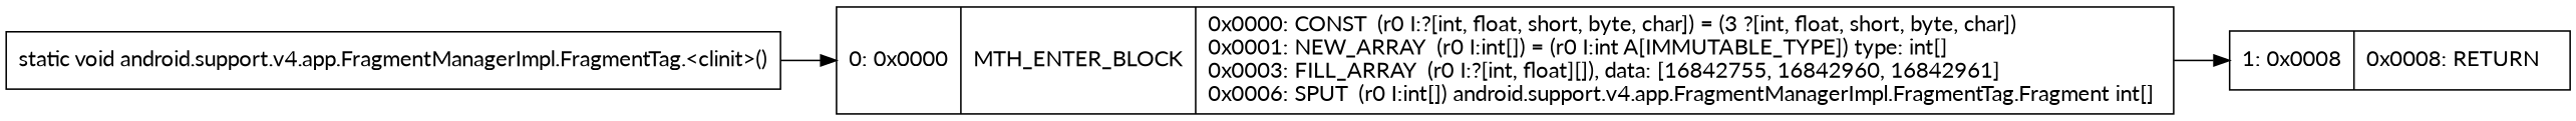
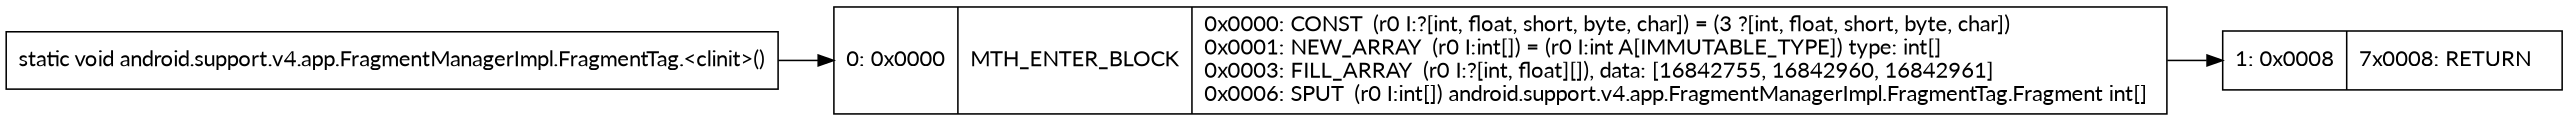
  digraph {
    rankdir=LR
    fontname=Lato
    node [shape=record fontname=Lato]
    edge [fontname=Lato]
    n1 [label="{0\:\ 0x0000|MTH_ENTER_BLOCK\l|0x0000: CONST  (r0 I:?[int, float, short, byte, char]) = (3 ?[int, float, short, byte, char]) \l0x0001: NEW_ARRAY  (r0 I:int[]) = (r0 I:int A[IMMUTABLE_TYPE]) type: int[] \l0x0003: FILL_ARRAY  (r0 I:?[int, float][]), data: [16842755, 16842960, 16842961] \l0x0006: SPUT  (r0 I:int[]) android.support.v4.app.FragmentManagerImpl.FragmentTag.Fragment int[] \l}"]
-   n2 [label="{1\:\ 0x0008|0x0008: RETURN   \l}"]
+   n2 [label="{1\:\ 0x0008|7x0008: RETURN   \l}"]
    n3 [label="{static void android.support.v4.app.FragmentManagerImpl.FragmentTag.\<clinit\>() }"]
    n1 -> n2
    n3 -> n1
  }
